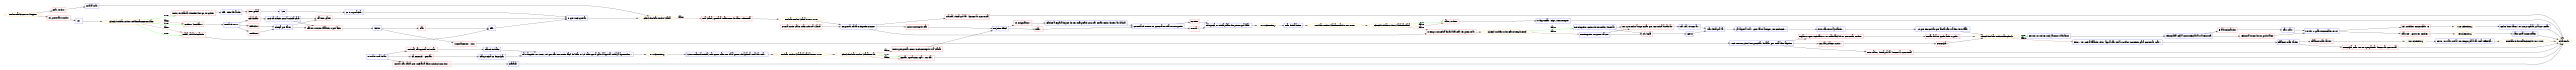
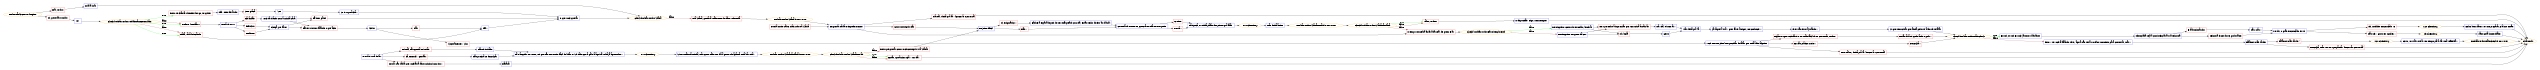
  digraph {
    rankdir=LR
    node [color=blue shape=box]
    "ArthurRank3Convo1 begins." [color=orange shape=""]
    n2 [color=red label="E aí, Arthur"]
    n3 [color=red label="Oi, gostosão sumido!"]
    n4 [label="Qual a boa?"]
    n5 [label="Oi?"]
    n6 [color=orange label="Check boolean ArthurSkana" shape=""]
    n7 [color=orange label="Check boolean ArthurMiddleNamePetersham" shape=""]
    n8 [color=red label="Tua Skana, gostaria realmente de saber sobre ela "]
    n9 [color=red label="Posso te chamar de Petersburgo, se quiser "]
    n10 [color=red label="Prefere \"bonitão\"?"]
    n11 [color=red label="Haha, tava brincando "]
    n12 [color=orange label="Boolean ArthurSkana is now true." shape=""]
    n13 [label="Aff… nem ferrando."]
    n14 [label="Tenta de novo "]
    n15 [label="Aff…"]
    n16 [color=red label="Queria muito saber mais sobre a Skana "]
    n17 [label="Pergunta. Nada te impede mesmo."]
    n18 [color=red label="Sem graça "]
    n19 [color=red label="Fofucho?"]
    n20 [color=red label="Estiloso?"]
    n21 [color=red label="Garanhão?"]
    n22 [label="O que você queria?"]
    n23 [color=red label="Como conseguiu ela?"]
    n24 [color=red label="A tempo vermelha amarrada nela, de quem era?"]
    n25 [color=red label="Na real, deixa pra lá… [Encerrar Conversa]"]
    n26 [label=Sou]
    n27 [label="Chega, por favor "]
    n28 [label="Você tá tirando com a minha cara."]
    n29 [label="Do jeito difícil "]
    n30 [color=orange label="Check boolean ArthurFavoriteColorRed" shape=""]
    "Chat ends." [color=orange shape=""]
    n32 [label="Se é o que acha…"]
    n33 [color=red label="Tá bom, parei"]
    n34 [color=red label="Talvez só estou falando o que acho"]
    n35 [color=red label="Bah…"]
    n36 [color=red label="Ui, enigmático…"]
    n37 [label="De ninguém. Gosto de vermelho, lembra?"]
    n38 [label="De ninguém. Eu gosto da cor."]
    n39 [label="Sério?"]
    n40 [label="Cortesia do Doutor E, que cravou ela no meu peito "]
    n41 [label="Ganhei a espada depois de ser esfaqueado com ela, então tenho direito ao drama."]
    n42 [color=red label="Por que tenho a impressão que tem coisa a mais aí?"]
    n43 [color=red label="Ah, legal "]
    n44 [color=red label="Não "]
    n45 [color=red label="Sinceramente… Sim."]
    n46 [color=red label="Nossa…"]
    n47 [color=red label=Cretino]
    n48 [label="Na real, tô nem aí…"]
    n49 [label=Certo]
    n50 [label="Você tem um jeito bem peculiar de falar que está a fim alguém"]
    n51 [label="Na época, eu tinha palavrões piores pra falar "]
    n52 [label="Mas deixa pra lá."]
    n53 [color=red label="Digamos que você não é o ser mais fácil de se conversar, Arthur "]
    n54 [color=red label="Eu não pratico muito…"]
    n55 [color=red label="Quer saber, deixa pra lá! [Encerrar Conversa]"]
    n56 [color=orange label="+10 Chemistry" shape=""]
    n57 [label="Já saquei a sua… quer fazer amigos, me conhecer…"]
    n58 [color=red label="Então tava só quebrando o gelo…"]
    n59 [color=red label="Desculpa…"]
    n60 [label="Mas deixa assim"]
    n61 [label="E eu não estou ajudando…"]
    n62 [color=orange label="Check boolean ArthurRainCheck" shape=""]
    n63 [color=orange label="Boolean ArthurSkanaEntrati is now true." shape=""]
-   n64 [label="Só que tem coisas que ainda não tô a fim de te falar"]
+   n64 [label="Só que tem coisas que ainda peito tô a fim de te falar"]
    n65 [label="Eu sei, eu sei. E você já tentou bastante "]
    n66 [label="Bem… se você tá falando sério, agora não seria o melhor momento para conversar, mas…"]
    n67 [color=orange label="Check boolean ArthurSkanaBandana" shape=""]
    n68 [label="Abençoada seja a consistência da sua teimosia"]
    n69 [label="Falamos mais tarde?"]
    n70 [color=red label="Valeu, Arthur "]
    n71 [label="E essa é uma delas."]
    n72 [color=red label="Foi mal, não queria te irritar. "]
    n73 [color=red label="Tá, entendi… perdão."]
    n74 [color=red label="Nossa, não sabia que você faria tanto mimimi com isso…"]
    n75 [color=red label="Teimosia é meu forte, pode saber"]
    n76 [color=red label="E tá funcionando?"]
    n77 [color=red label="Falamos mais tarde :)"]
    n78 [color=red label="Desculpa, mas vou ter que passar. [Encerrar Conversa]"]
    n79 [label="À disposição! Digo, nem sempre. "]
    n80 [label="Não tô irritado."]
    n81 [label="Não precisa se desculpar "]
    n82 [label="Babaca. "]
    n83 [label="Me diz, o quão encrencado eu tô?"]
    n84 [label="Não, mas…"]
    n85 [color=orange label="+20 Chemistry" shape=""]
    n86 [label="Tá tranquilo. Às vezes, sei que não sou muito fácil de lidar. O Sol sabe que a galera aqui da volta já apreendeu…"]
    n87 [color=red label="Ah, muiiiiito encrencado  :P"]
    n88 [color=red label="Não sei… gosto ter opções…"]
    n89 [label="Certo, vou sair e tirar um tempo para dar uma refletida…"]
    n90 [color=orange label="+10 Chemistry" shape=""]
    n91 [color=orange label="+20 Chemistry" shape=""]
    n92 [color=orange label="+5 Chemistry" shape=""]
    n93 [color=orange label="Boolean ArthurRainCheck is now true." shape=""]
    n94 [label="Só sou mais na minha, mas quem sabe um dia a gente ultrapassa essa barreira… "]
    n95 [label="Hehe, bom saber. Vou me preparar pra isso então."]
    n96 [label="Valeu pela honestidade "]
    n97 [color=orange label="Boolean ArthurSkanaBandana is now true." shape=""]
    n98 [color=orange label="Check boolean ArthurSkanaEntrati" shape=""]
    n99 [color=red label="Então, que assim seja… um dia…"]
    n100 [color=red label="Posso perguntar como você conseguiu sua Skana?"]
    "ArthurRank3Convo1 begins." -> n2
    "ArthurRank3Convo1 begins." -> n3
    n2 -> n4
    n3 -> n5
    n4 -> n6
    n5 -> n7
    n6 -> n8 [color=brown label=false]
    n7 -> n9 [color=green label=true]
    n7 -> n10 [color=green label=true]
    n7 -> n10 [color=brown label=false]
    n7 -> n11 [color=green label=true]
    n7 -> n11 [color=brown label=false]
    n8 -> n12
    n9 -> n13
    n10 -> n14
    n11 -> n15
    n12 -> n17
    n13 -> n18
    n14 -> n19
    n14 -> n20
    n14 -> n21
    n15 -> n22
    n16 -> n17
    n17 -> n23
    n17 -> n24
    n17 -> n25
    n18 -> n26
    n19 -> n27
    n20 -> n27
    n21 -> n28
    n22 -> n6
    n23 -> n29
    n24 -> n30
    n25 -> "Chat ends."
    n26 -> n32
    n27 -> n33
    n27 -> n34
    n28 -> n33
    n28 -> n34
    n29 -> n35
    n29 -> n36
    n30 -> n37 [color=green label=false]
    n30 -> n38 [color=brown label=false]
    n32 -> n22
    n33 -> n22
    n34 -> n39
    n35 -> n40
    n36 -> n41
    n37 -> n42
    n37 -> n43
    n38 -> n42
    n38 -> n43
    n39 -> n44
    n39 -> n45
    n40 -> n46
    n40 -> n47
    n41 -> n40
    n42 -> n48
    n43 -> n49
    n44 -> n15
    n45 -> n50
    n46 -> n51
    n47 -> n51
    n48 -> n52
    n49 -> n52
    n50 -> n53
    n50 -> n54
    n50 -> n55
    n51 -> n56
    n52 -> n57
    n53 -> n58
    n54 -> n59
    n55 -> "Chat ends."
    n56 -> n60
    n57 -> n61
    n58 -> n62
    n59 -> n62
    n60 -> n63
    n61 -> n64
    n62 -> n65 [color=green label=true]
    n62 -> n66 [color=brown label=false]
    n63 -> n67
    n64 -> n62
    n65 -> n68
    n66 -> n69
    n67 -> n24 [color=brown label=false]
    n67 -> n70 [color=green label=true]
    n67 -> n70 [color=brown label=false]
    n68 -> n75
    n68 -> n76
    n69 -> n77
    n69 -> n78
    n70 -> n79
    n71 -> n72
    n71 -> n73
    n71 -> n74
    n72 -> n80
    n73 -> n81
    n74 -> n82
    n75 -> n83
    n76 -> n84
    n77 -> n85
    n78 -> "Chat ends."
    n79 -> "Chat ends."
    n80 -> n86
    n81 -> n86
    n82 -> "Chat ends."
    n83 -> n87
    n83 -> n88
    n84 -> n83
    n85 -> n89
    n86 -> n90
    n87 -> n91
    n88 -> n92
    n89 -> n93
    n90 -> n94
    n91 -> n95
    n92 -> n96
    n93 -> "Chat ends."
    n94 -> n97
    n95 -> "Chat ends."
    n96 -> "Chat ends."
    n97 -> n98
    n98 -> n99 [color=green label=true]
    n98 -> n99 [color=brown label=false]
    n98 -> n100 [color=brown label=false]
    n99 -> "Chat ends."
    n100 -> n29
  }
